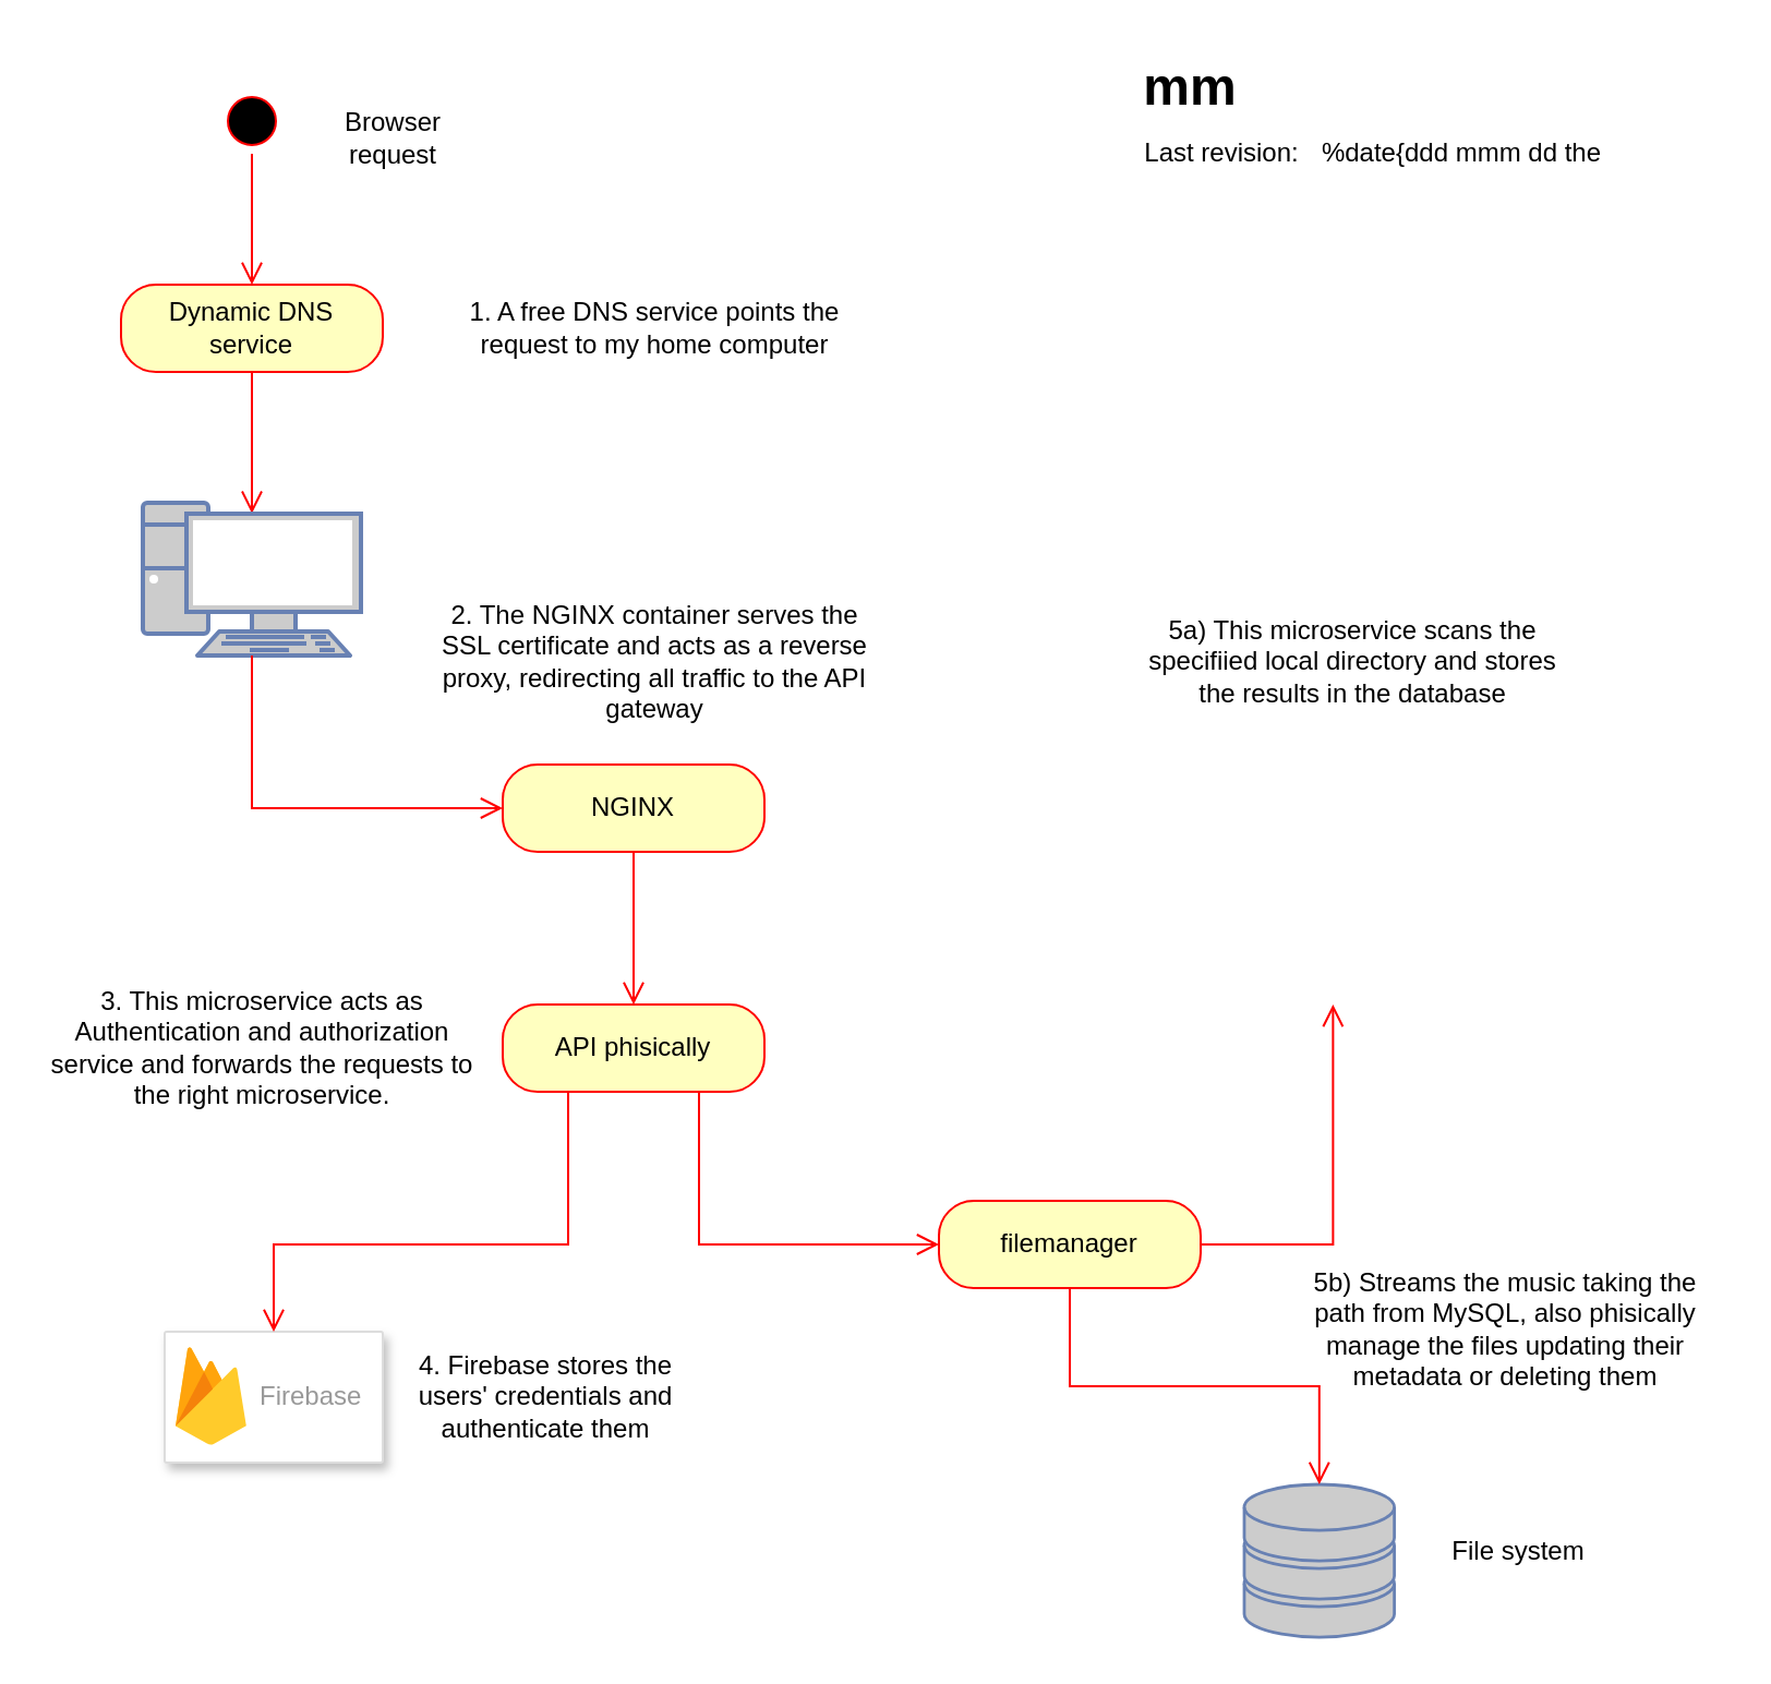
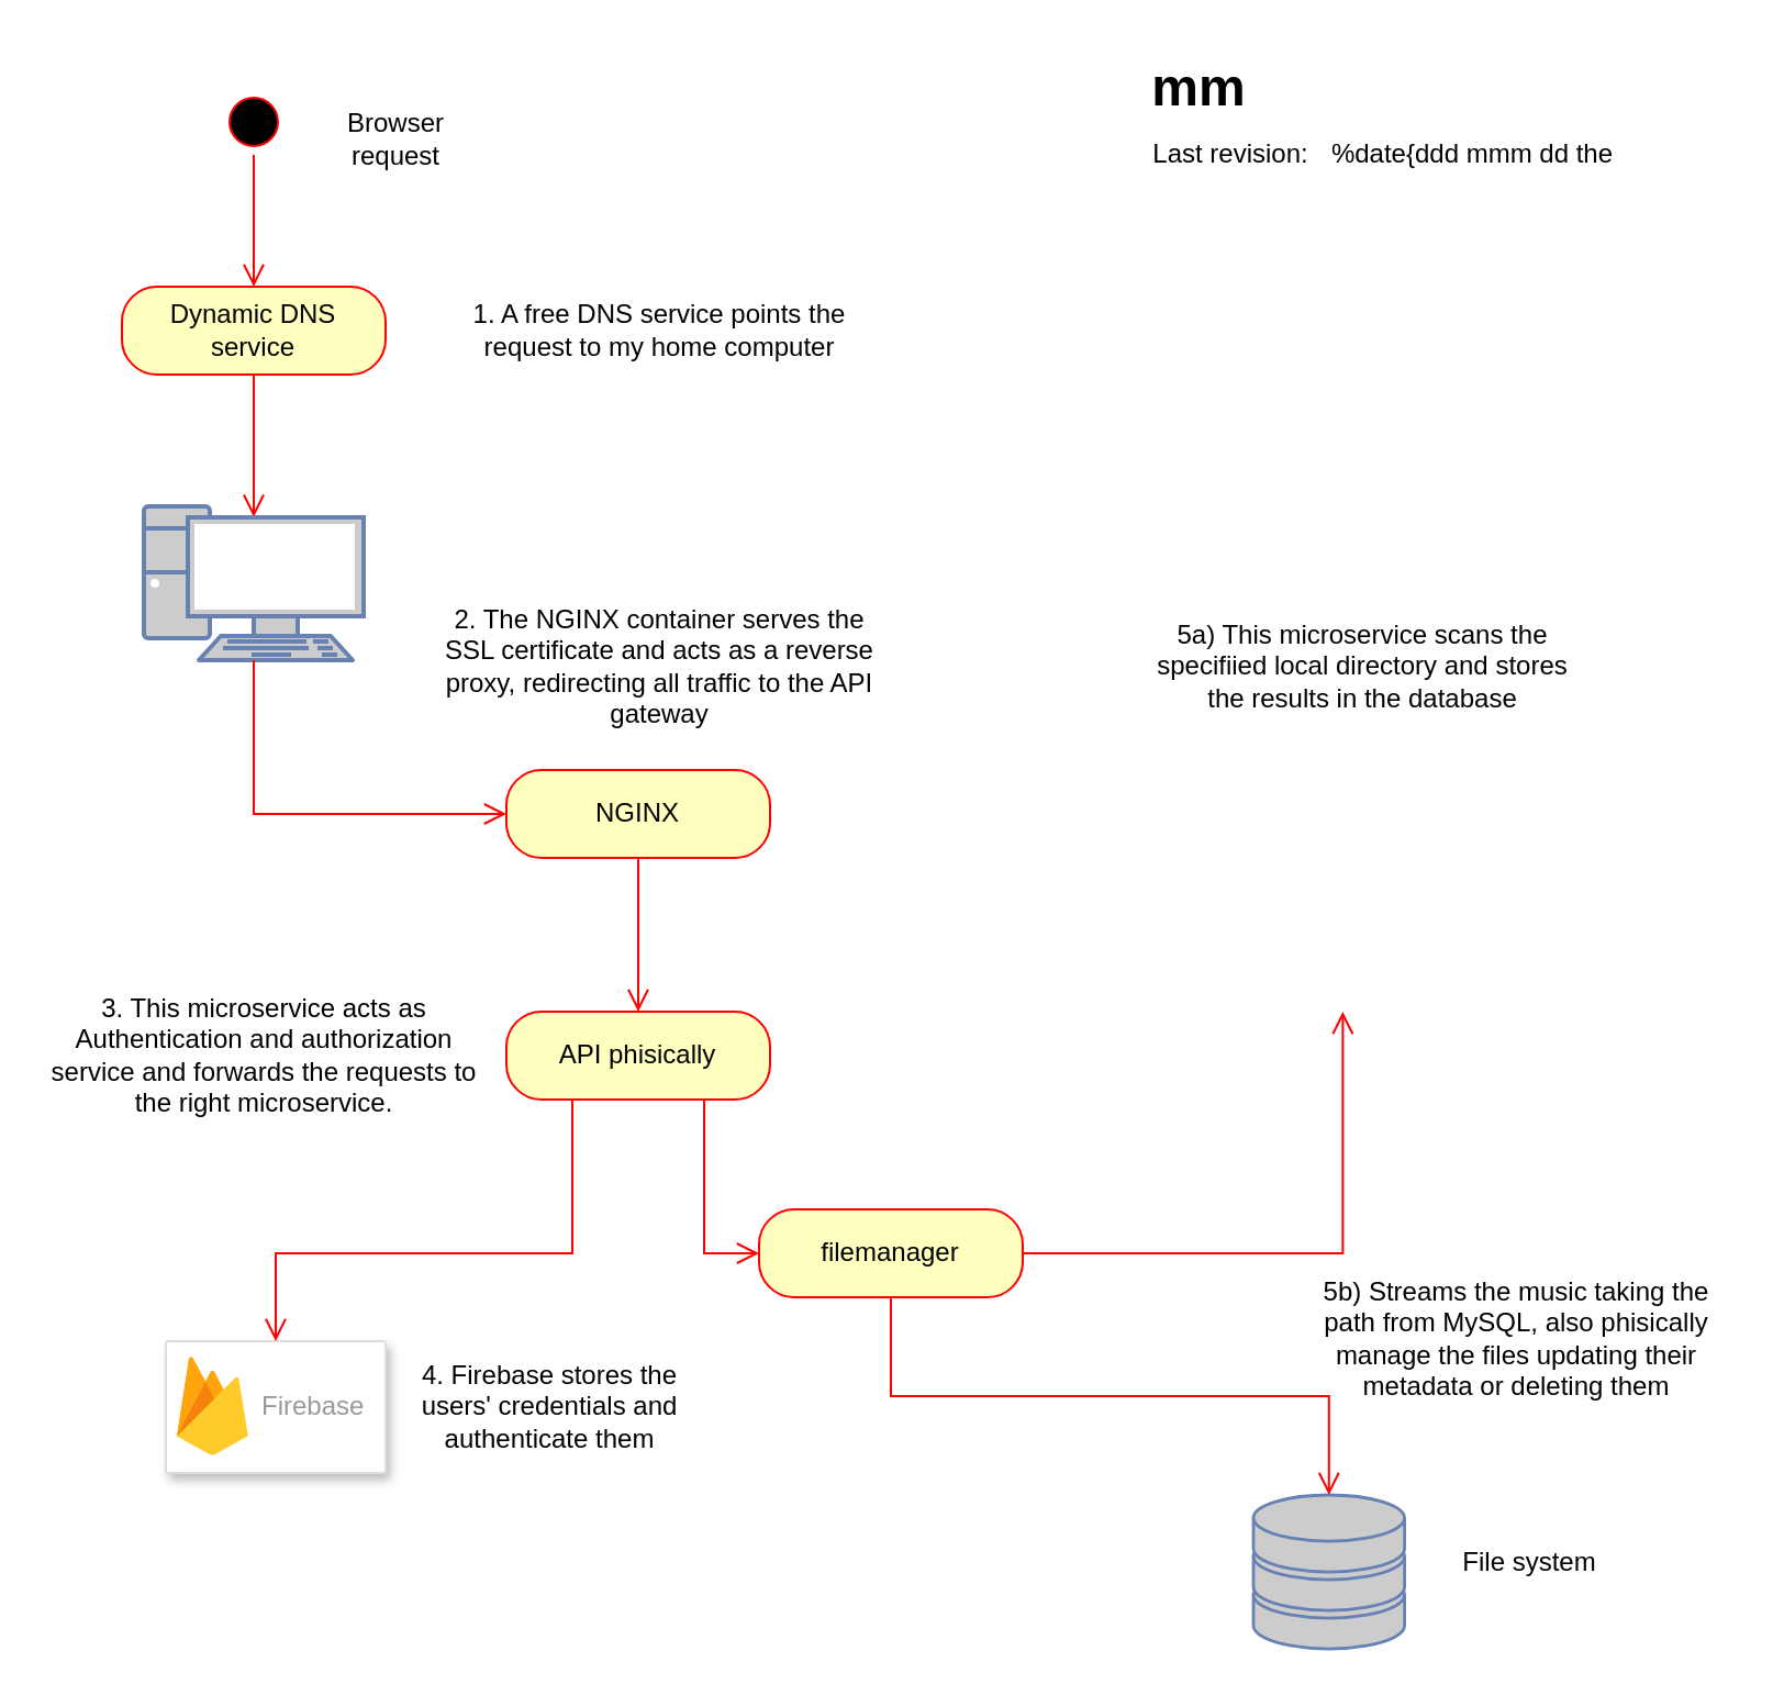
  <mxCell id="0" />
  <mxCell id="1" parent="0" />
  <mxCell id="2" value="" style="ellipse;html=1;shape=startState;fillColor=#000000;strokeColor=#ff0000;" parent="1" vertex="1"><mxGeometry x="100" y="40" width="30" height="30" as="geometry" /></mxCell>
  <mxCell id="3" value="" style="edgeStyle=orthogonalEdgeStyle;html=1;verticalAlign=bottom;endArrow=open;endSize=8;strokeColor=#ff0000;rounded=0;" parent="1" source="2" edge="1"><mxGeometry relative="1" as="geometry"><mxPoint x="115" y="130" as="targetPoint" /></mxGeometry></mxCell>
  <mxCell id="4" value="Dynamic DNS &lt;br&gt;service" style="rounded=1;whiteSpace=wrap;html=1;arcSize=40;fontColor=#000000;fillColor=#ffffc0;strokeColor=#ff0000;" parent="1" vertex="1"><mxGeometry x="55" y="130" width="120" height="40" as="geometry" /></mxCell>
  <mxCell id="5" value="" style="edgeStyle=orthogonalEdgeStyle;html=1;verticalAlign=bottom;endArrow=open;endSize=8;strokeColor=#ff0000;rounded=0;entryX=0.5;entryY=0.07;entryDx=0;entryDy=0;entryPerimeter=0;" parent="1" source="4" target="11" edge="1"><mxGeometry relative="1" as="geometry"><mxPoint x="115" y="230" as="targetPoint" /></mxGeometry></mxCell>
  <mxCell id="6" value="mm" style="text;strokeColor=none;fillColor=none;html=1;fontSize=24;fontStyle=1;verticalAlign=middle;align=center;" parent="1" vertex="1"><mxGeometry x="510" y="20" width="70" height="40" as="geometry" /></mxCell>
  <mxCell id="7" value="Last revision:" style="text;html=1;strokeColor=none;fillColor=none;align=center;verticalAlign=middle;whiteSpace=wrap;overflow=hidden;" parent="1" vertex="1"><mxGeometry x="520" y="60" width="80" height="20" as="geometry" /></mxCell>
  <mxCell id="8" value="%date{ddd mmm dd the HH:MM:ss}%" style="text;html=1;strokeColor=none;fillColor=none;align=center;verticalAlign=middle;whiteSpace=wrap;overflow=hidden;" parent="1" vertex="1"><mxGeometry x="590" y="60" width="160" height="20" as="geometry" /></mxCell>
  <mxCell id="9" value="Browser request" style="text;html=1;strokeColor=none;fillColor=none;align=center;verticalAlign=middle;whiteSpace=wrap;overflow=hidden;" parent="1" vertex="1"><mxGeometry x="140" y="45" width="80" height="35" as="geometry" /></mxCell>
  <mxCell id="10" value="1. A free DNS service points the request to my home computer" style="text;html=1;strokeColor=none;fillColor=none;align=center;verticalAlign=middle;whiteSpace=wrap;overflow=hidden;" parent="1" vertex="1"><mxGeometry x="200" y="132.5" width="200" height="35" as="geometry" /></mxCell>
  <mxCell id="11" value="" style="fontColor=#0066CC;verticalAlign=top;verticalLabelPosition=bottom;labelPosition=center;align=center;html=1;outlineConnect=0;fillColor=#CCCCCC;strokeColor=#6881B3;gradientColor=none;gradientDirection=north;strokeWidth=2;shape=mxgraph.networks.pc;" parent="1" vertex="1"><mxGeometry x="65" y="230" width="100" height="70" as="geometry" /></mxCell>
  <mxCell id="12" value="" style="edgeStyle=orthogonalEdgeStyle;html=1;verticalAlign=bottom;endArrow=open;endSize=8;strokeColor=#ff0000;rounded=0;" parent="1" source="11" edge="1"><mxGeometry relative="1" as="geometry"><mxPoint x="230" y="370" as="targetPoint" /><mxPoint x="114.5" y="300" as="sourcePoint" /><Array as="points"><mxPoint x="115" y="370" /></Array></mxGeometry></mxCell>
  <mxCell id="13" value="NGINX" style="rounded=1;whiteSpace=wrap;html=1;arcSize=40;fontColor=#000000;fillColor=#ffffc0;strokeColor=#ff0000;" parent="1" vertex="1"><mxGeometry x="230" y="350" width="120" height="40" as="geometry" /></mxCell>
  <mxCell id="14" value="2. The NGINX container serves the SSL certificate and acts as a reverse proxy, redirecting all traffic to the API gateway" style="text;html=1;strokeColor=none;fillColor=none;align=center;verticalAlign=middle;whiteSpace=wrap;overflow=hidden;" parent="1" vertex="1"><mxGeometry x="200" y="270" width="200" height="65" as="geometry" /></mxCell>
  <mxCell id="15" value="" style="edgeStyle=orthogonalEdgeStyle;html=1;verticalAlign=bottom;endArrow=open;endSize=8;strokeColor=#ff0000;rounded=0;entryX=0.5;entryY=0;entryDx=0;entryDy=0;" parent="1" source="13" target="16" edge="1"><mxGeometry relative="1" as="geometry"><mxPoint x="289.5" y="454.9" as="targetPoint" /><mxPoint x="289.5" y="390" as="sourcePoint" /></mxGeometry></mxCell>
  <mxCell id="16" value="API phisically" style="rounded=1;whiteSpace=wrap;html=1;arcSize=40;fontColor=#000000;fillColor=#ffffc0;strokeColor=#ff0000;" parent="1" vertex="1"><mxGeometry x="230" y="460" width="120" height="40" as="geometry" /></mxCell>
  <mxCell id="17" value="3. This microservice acts as Authentication and authorization service and forwards the requests to the right microservice." style="text;html=1;strokeColor=none;fillColor=none;align=center;verticalAlign=middle;whiteSpace=wrap;overflow=hidden;" parent="1" vertex="1"><mxGeometry x="20" y="441.25" width="200" height="77.5" as="geometry" /></mxCell>
- <mxCell id="18" value="filemanager" style="rounded=1;whiteSpace=wrap;html=1;arcSize=40;fontColor=#000000;fillColor=#ffffc0;strokeColor=#ff0000;" parent="1" vertex="1"><mxGeometry x="430" y="550" width="120" height="40" as="geometry" /></mxCell>
+ <mxCell id="18" value="filemanager" style="rounded=1;whiteSpace=wrap;html=1;arcSize=40;fontColor=#000000;fillColor=#ffffc0;strokeColor=#ff0000;" parent="1" vertex="1"><mxGeometry x="345" y="550" width="120" height="40" as="geometry" /></mxCell>
  <mxCell id="19" value="" style="edgeStyle=orthogonalEdgeStyle;html=1;verticalAlign=bottom;endArrow=open;endSize=8;strokeColor=#ff0000;rounded=0;entryX=0;entryY=0.5;entryDx=0;entryDy=0;exitX=0.75;exitY=1;exitDx=0;exitDy=0;" parent="1" source="16" target="18" edge="1"><mxGeometry relative="1" as="geometry"><mxPoint x="470" y="580" as="targetPoint" /><mxPoint x="350" y="480" as="sourcePoint" /><Array as="points"><mxPoint x="320" y="570" /></Array></mxGeometry></mxCell>
  <mxCell id="20" value="5a) This microservice scans the specifiied local directory and stores the results in the database" style="text;html=1;strokeColor=none;fillColor=none;align=center;verticalAlign=middle;whiteSpace=wrap;overflow=hidden;" parent="1" vertex="1"><mxGeometry x="520" y="263.75" width="200" height="77.5" as="geometry" /></mxCell>
  <mxCell id="21" value="" style="edgeStyle=orthogonalEdgeStyle;html=1;verticalAlign=bottom;endArrow=open;endSize=8;strokeColor=#ff0000;rounded=0;exitX=1;exitY=0.5;exitDx=0;exitDy=0;entryX=0.5;entryY=1;entryDx=0;entryDy=0;" parent="1" source="18" edge="1" target="25"><mxGeometry relative="1" as="geometry"><mxPoint x="675.6" y="370" as="targetPoint" /><mxPoint x="620" y="369.5" as="sourcePoint" /><Array as="points" /></mxGeometry></mxCell>
  <mxCell id="22" value="" style="fontColor=#0066CC;verticalAlign=top;verticalLabelPosition=bottom;labelPosition=center;align=center;html=1;outlineConnect=0;fillColor=#CCCCCC;strokeColor=#6881B3;gradientColor=none;gradientDirection=north;strokeWidth=2;shape=mxgraph.networks.storage;" parent="1" vertex="1"><mxGeometry x="570" y="680" width="68.8" height="70" as="geometry" /></mxCell>
  <mxCell id="23" value="File system" style="text;html=1;strokeColor=none;fillColor=none;align=center;verticalAlign=middle;whiteSpace=wrap;overflow=hidden;" parent="1" vertex="1"><mxGeometry x="651.2" y="690" width="90" height="41.25" as="geometry" /></mxCell>
  <mxCell id="24" value="5b) Streams the music taking the path from MySQL, also phisically manage the files updating their metadata or deleting them" style="text;html=1;strokeColor=none;fillColor=none;align=center;verticalAlign=middle;whiteSpace=wrap;overflow=hidden;" parent="1" vertex="1"><mxGeometry x="590" y="570" width="200" height="77.5" as="geometry" /></mxCell>
  <mxCell id="25" value="" style="shape=image;imageAspect=0;aspect=fixed;verticalLabelPosition=bottom;verticalAlign=top;image=https://upload.wikimedia.org/wikipedia/commons/b/b2/Database-mysql.svg;" parent="1" vertex="1"><mxGeometry x="570" y="345" width="81.38" height="115" as="geometry" /></mxCell>
  <mxCell id="26" value="" style="strokeColor=#dddddd;shadow=1;strokeWidth=1;rounded=1;absoluteArcSize=1;arcSize=2;" parent="1" vertex="1"><mxGeometry x="75" y="610" width="100" height="60" as="geometry" /></mxCell>
  <mxCell id="27" value="Firebase" style="sketch=0;dashed=0;connectable=0;html=1;fillColor=#5184F3;strokeColor=none;shape=mxgraph.gcp2.firebase;part=1;labelPosition=right;verticalLabelPosition=middle;align=left;verticalAlign=middle;spacingLeft=5;fontColor=#999999;fontSize=12;" parent="26" vertex="1"><mxGeometry width="32.4" height="45" relative="1" as="geometry"><mxPoint x="5" y="7" as="offset" /></mxGeometry></mxCell>
  <mxCell id="28" value="" style="edgeStyle=orthogonalEdgeStyle;html=1;verticalAlign=bottom;endArrow=open;endSize=8;strokeColor=#ff0000;rounded=0;entryX=0.5;entryY=0;entryDx=0;entryDy=0;exitX=0.25;exitY=1;exitDx=0;exitDy=0;" parent="1" source="16" target="26" edge="1"><mxGeometry relative="1" as="geometry"><mxPoint x="260" y="632" as="targetPoint" /><mxPoint x="130" y="557" as="sourcePoint" /><Array as="points"><mxPoint x="260" y="570" /><mxPoint x="125" y="570" /></Array></mxGeometry></mxCell>
  <mxCell id="29" value="4. Firebase stores the users' credentials and authenticate them" style="text;html=1;strokeColor=none;fillColor=none;align=center;verticalAlign=middle;whiteSpace=wrap;overflow=hidden;" parent="1" vertex="1"><mxGeometry x="180" y="601.25" width="140" height="77.5" as="geometry" /></mxCell>
  <mxCell id="30" value="" style="edgeStyle=orthogonalEdgeStyle;html=1;verticalAlign=bottom;endArrow=open;endSize=8;strokeColor=#ff0000;rounded=0;exitX=0.5;exitY=1;exitDx=0;exitDy=0;entryX=0.5;entryY=0;entryDx=0;entryDy=0;entryPerimeter=0;" edge="1" parent="1" source="18" target="22"><mxGeometry relative="1" as="geometry"><mxPoint x="620.69" y="470" as="targetPoint" /><mxPoint x="570" y="560" as="sourcePoint" /><Array as="points" /></mxGeometry></mxCell>
